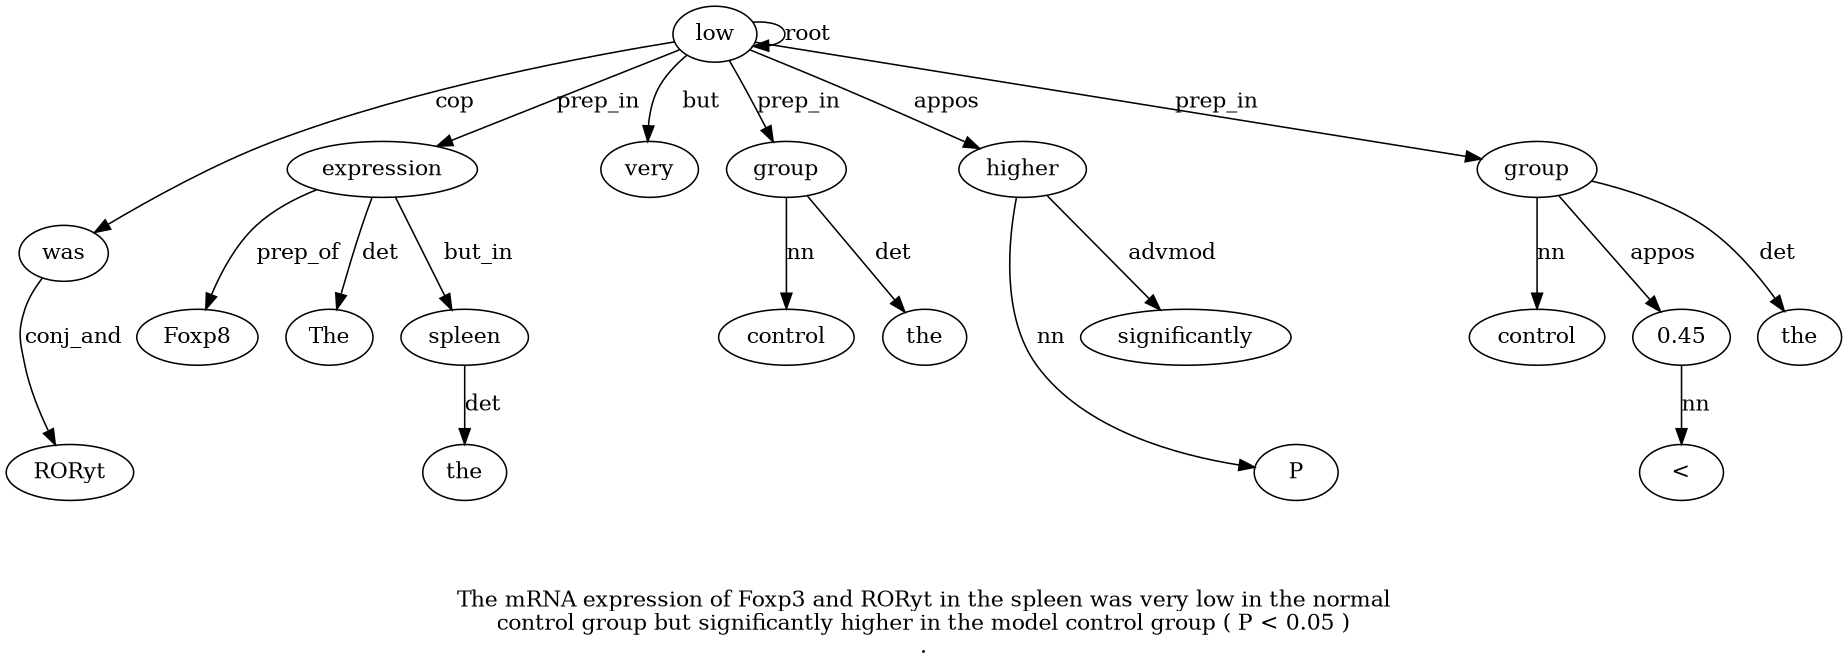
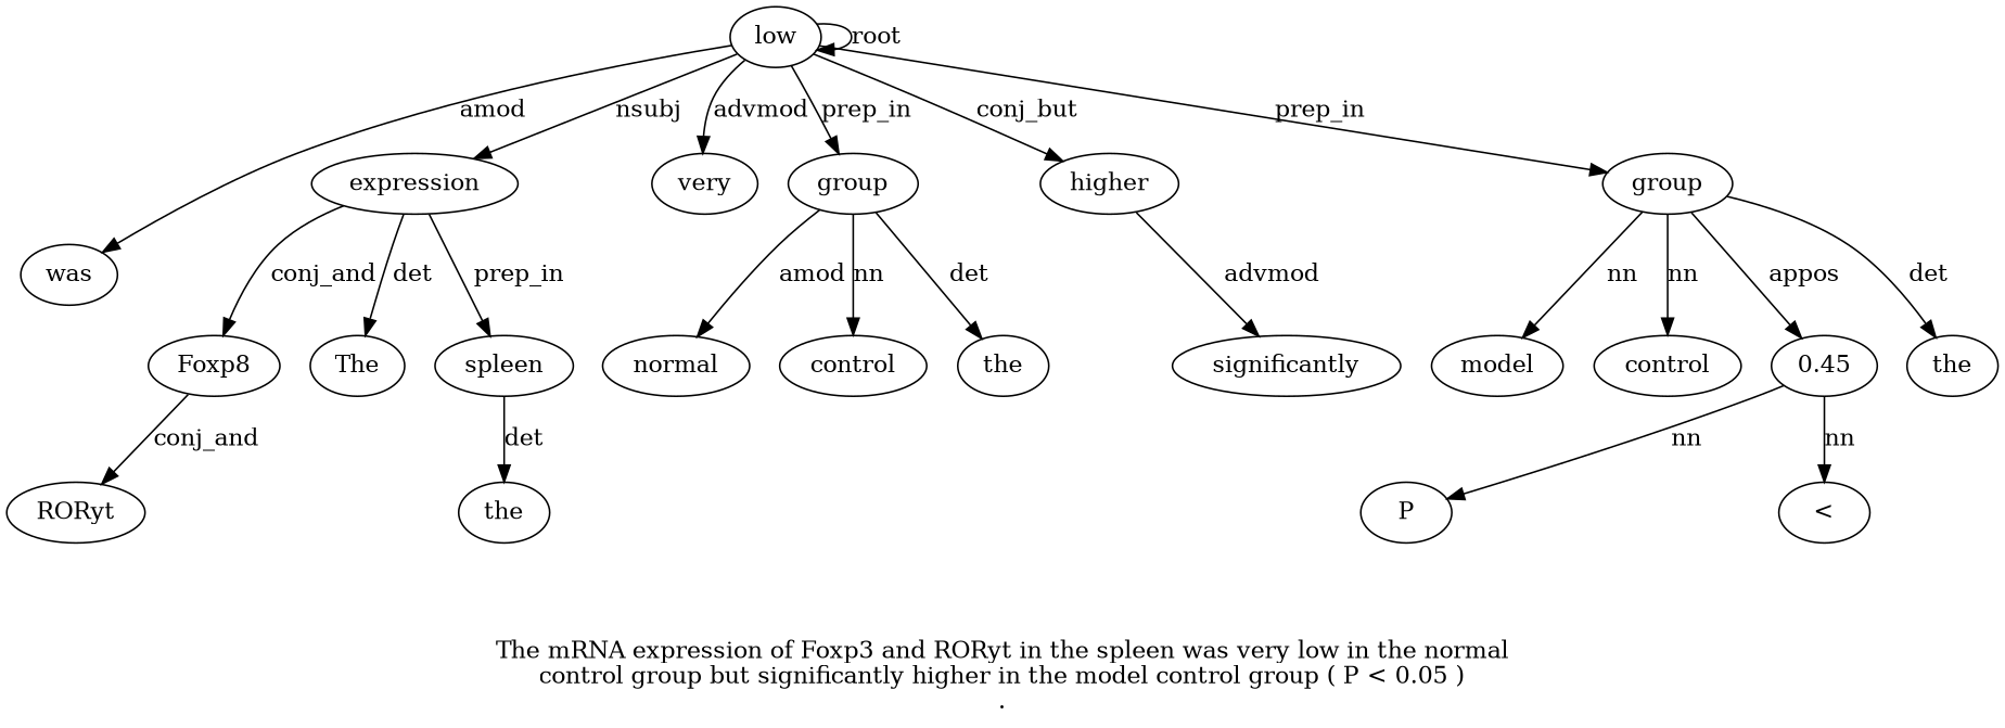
  digraph {
    label="The mRNA expression of Foxp3 and RORyt in the spleen was very low in the normal\ncontrol group but significantly higher in the model control group ( P < 0.05 )\n."
    node [fillcolor=white style=filled]
    n1 [label=expression]
    n2 [label=The]
    n3 [label=Foxp8]
    n4 [label=spleen]
    n5 [label=RORyt]
    n6 [label=the]
    n7 [label=low]
    n8 [label=was]
    n9 [label=very]
    n10 [label=group]
    n11 [label=higher]
    n12 [label=group]
    n13 [label=the]
+   n14 [label=normal]
    n15 [label=control]
    n16 [label=significantly]
    n17 [label=the]
+   n18 [label=model]
    n19 [label=control]
    n20 [label=0.45]
    n21 [label=P]
    n22 [label="<"]
    n1 -> n2 [label=det]
-   n1 -> n3 [label=prep_of]
-   n1 -> n4 [label=but_in]
-   n8 -> n5 [label=conj_and]
+   n1 -> n3 [label=conj_and]
+   n1 -> n4 [label=prep_in]
+   n3 -> n5 [label=conj_and]
    n4 -> n6 [label=det]
-   n7 -> n1 [label=prep_in]
+   n7 -> n1 [label=nsubj]
    n7 -> n7 [label=root]
-   n7 -> n8 [label=cop]
-   n7 -> n9 [label=but]
+   n7 -> n8 [label=amod]
+   n7 -> n9 [label=advmod]
    n7 -> n10 [label=prep_in]
-   n7 -> n11 [label=appos]
+   n7 -> n11 [label=conj_but]
    n7 -> n12 [label=prep_in]
    n10 -> n13 [label=det]
+   n10 -> n14 [label=amod]
    n10 -> n15 [label=nn]
    n11 -> n16 [label=advmod]
    n12 -> n17 [label=det]
+   n12 -> n18 [label=nn]
    n12 -> n19 [label=nn]
    n12 -> n20 [label=appos]
-   n11 -> n21 [label=nn]
+   n20 -> n21 [label=nn]
    n20 -> n22 [label=nn]
  }
